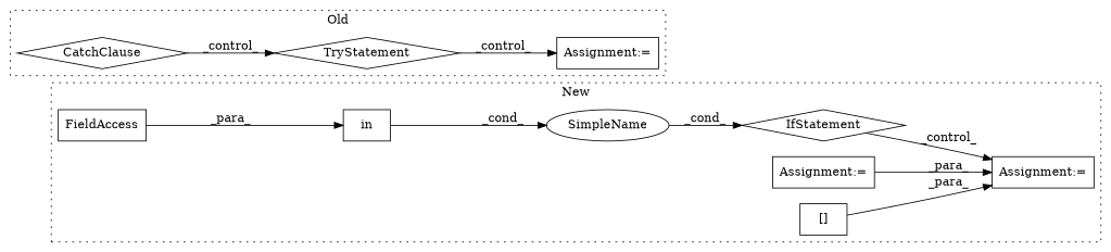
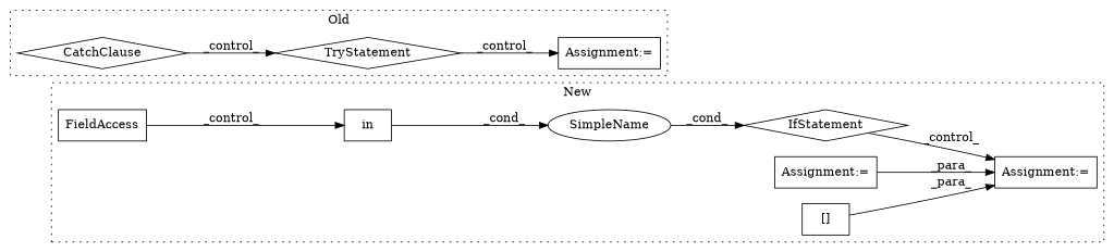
  digraph {
    rankdir=LR
    node [a=7 l=1 shape=box]
    n1 [a=105 l=20 label=in s=1906]
    n2 [a=25 l="8,2" label=IfStatement s="1898,1926" shape=diamond]
    n3 [a=22 l=9 label=FieldAccess s=1917]
    n4 [label="Assignment:=" s=1946]
    n5 [a=42 label=SimpleName shape=ellipse l=""]
    n6 [l=2 label="Assignment:=" s=641]
    n7 [a=2 l="10,1" label="[]" s="1947,1964"]
    n8 [a=12 l="13,2" label=CatchClause s="1199,1235" shape=diamond]
    n9 [a=54 l=4 label=TryStatement s=1044 shape=diamond]
    n10 [label="Assignment:=" s=1070]
    subgraph cluster_1 {
      label=New
      style=dotted
      n1
      n2
      n3
      n4
      n5
      n6
      n7
    }
    subgraph cluster_2 {
      label=Old
      style=dotted
      n8
      n9
      n10
    }
    n1 -> n5 [label=_cond_]
    n2 -> n4 [label=_control_]
-   n3 -> n1 [label=_para_]
+   n3 -> n1 [label=_control_]
    n5 -> n2 [label=_cond_]
    n6 -> n4 [label=_para_]
    n7 -> n4 [label=_para_]
    n8 -> n9 [label=_control_]
    n9 -> n10 [label=_control_]
  }
